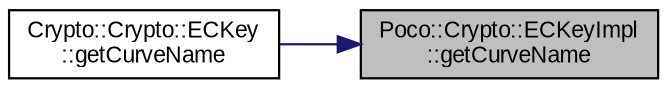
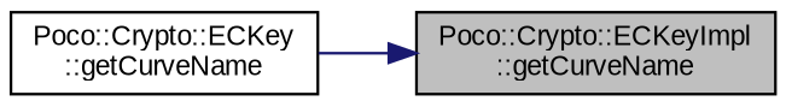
  digraph {
    rankdir=RL
    fontname="Liberation Sans"
    node [color=black fontname="Liberation Sans" fontsize=10 shape=record style=filled]
    n1 [fillcolor=grey75 fontcolor=black height=0.2 label="Poco::Crypto::ECKeyImpl\l::getCurveName" width=0.4]
-   n2 [fillcolor=white height=0.2 label="Crypto::Crypto::ECKey\l::getCurveName" width=0.4]
+   n2 [fillcolor=white height=0.2 label="Poco::Crypto::ECKey\l::getCurveName" width=0.4]
    n1 -> n2 [color=midnightblue dir=back fontname="Liberation Sans" fontsize=10 labelfontname=Helvetica labelfontsize=10 style=solid]
  }
